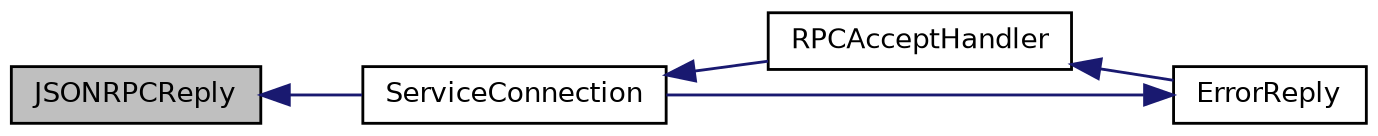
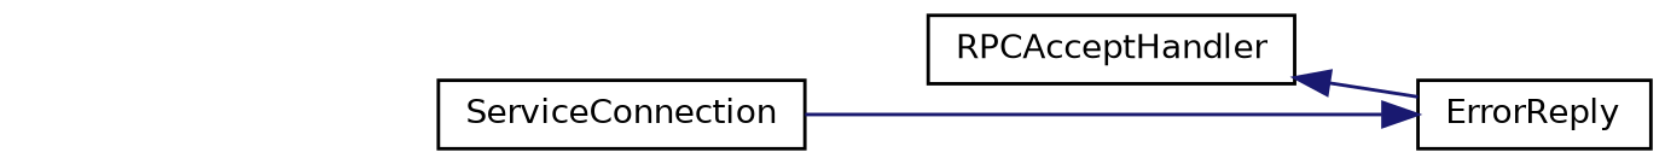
  digraph {
    rankdir=LR
    node [color=black fillcolor=white fontname=Helvetica fontsize=10 shape=record style=filled]
    edge [color=midnightblue dir=back fontname=Helvetica fontsize=10 labelfontname=Helvetica labelfontsize=10 style=solid]
-   n1 [fillcolor=grey75 fontcolor=black height=0.2 label=JSONRPCReply width=0.4]
    n2 [height=0.2 label=ServiceConnection width=0.4]
    n3 [height=0.2 label=ErrorReply width=0.4]
    n4 [height=0.2 label=RPCAcceptHandler width=0.4]
-   n1 -> n2
-   n2 -> n4
    n3 -> n2
    n4 -> n3
  }
